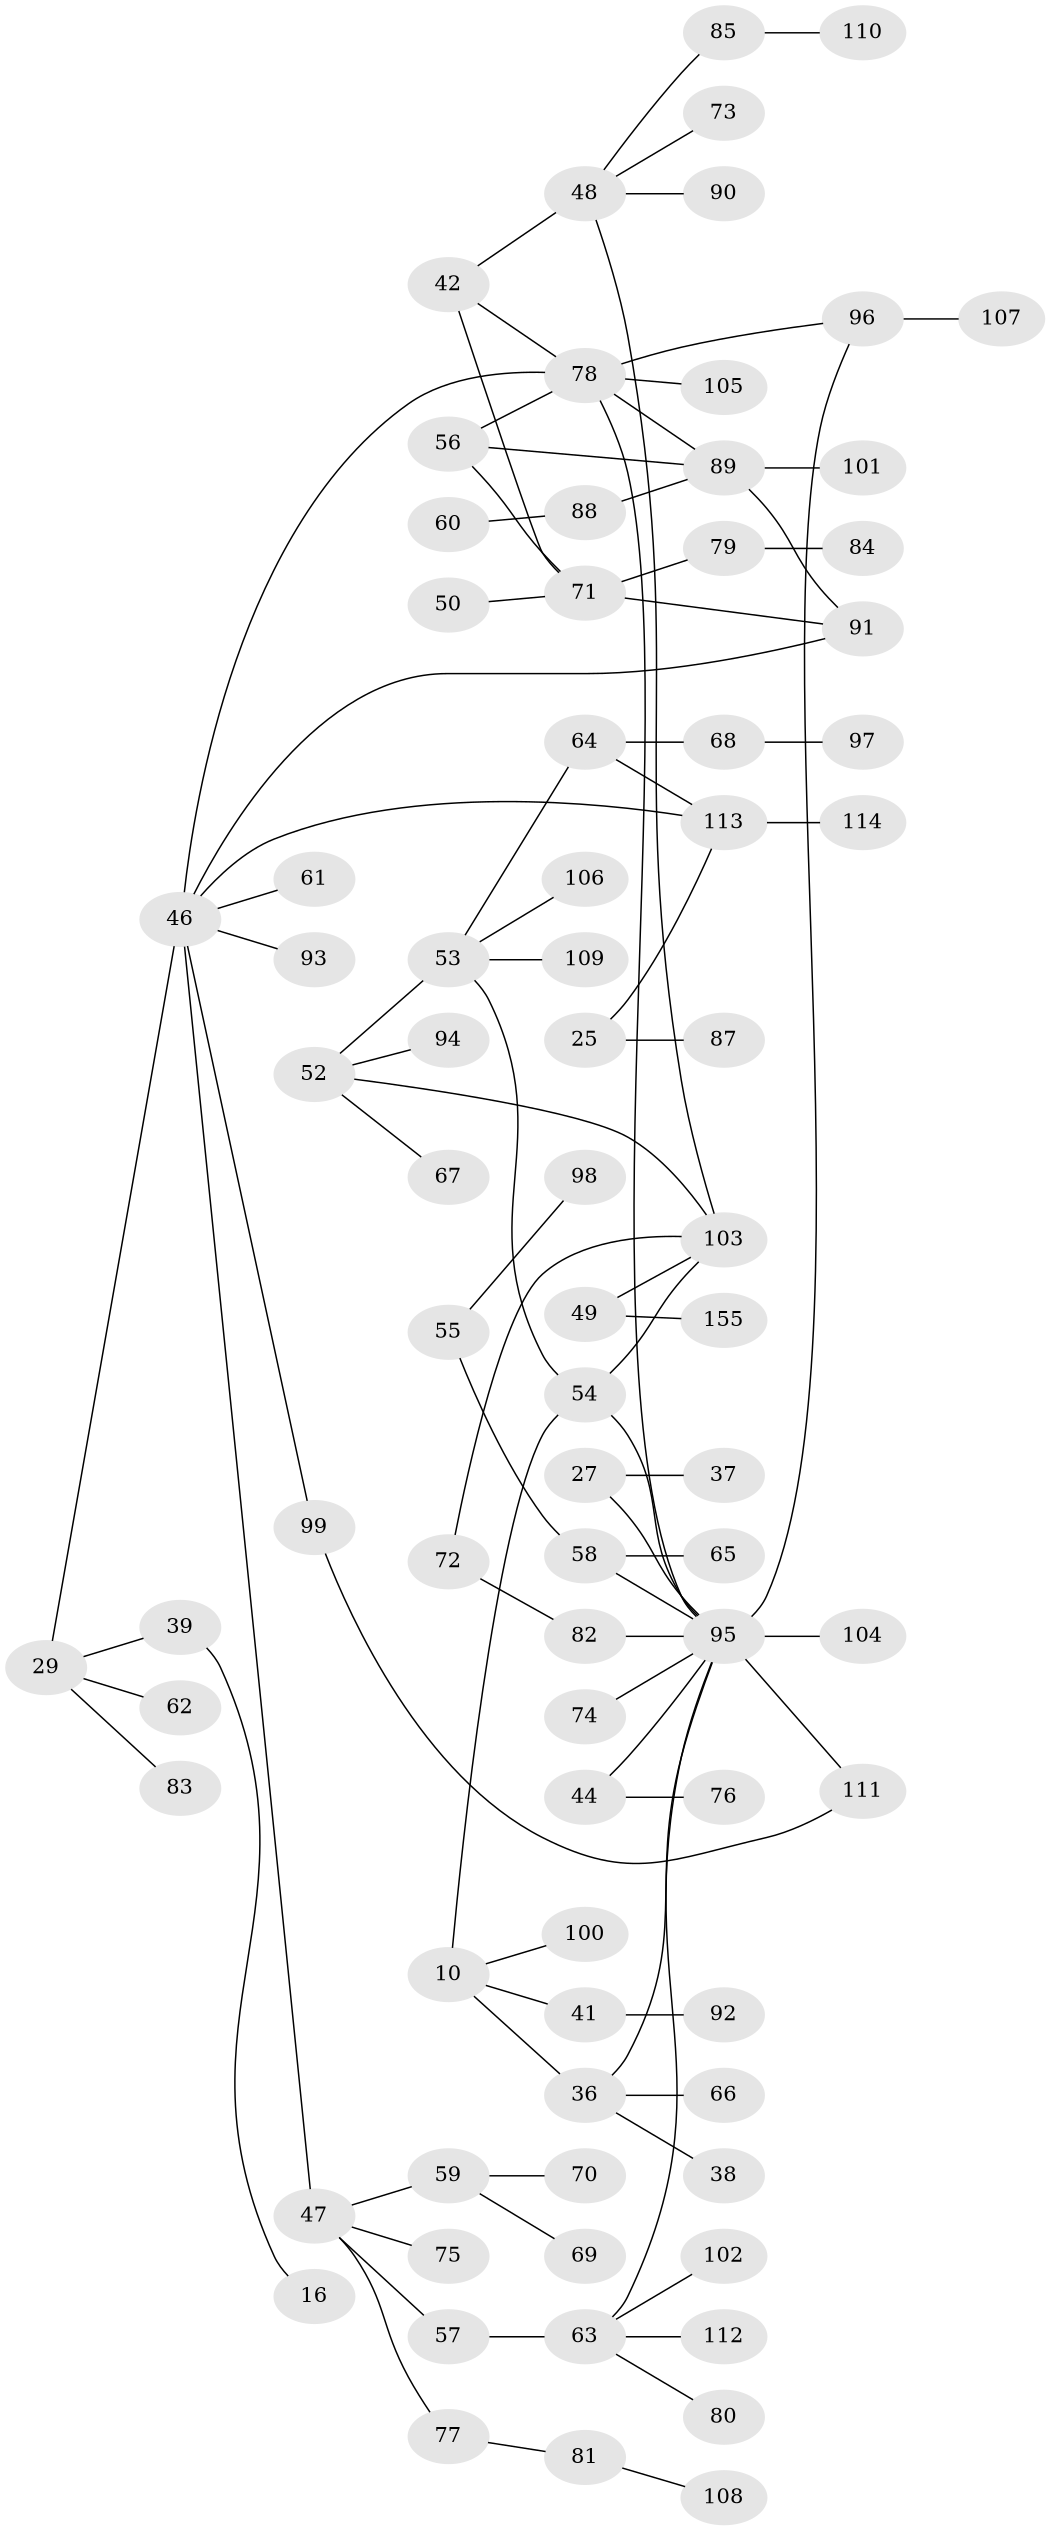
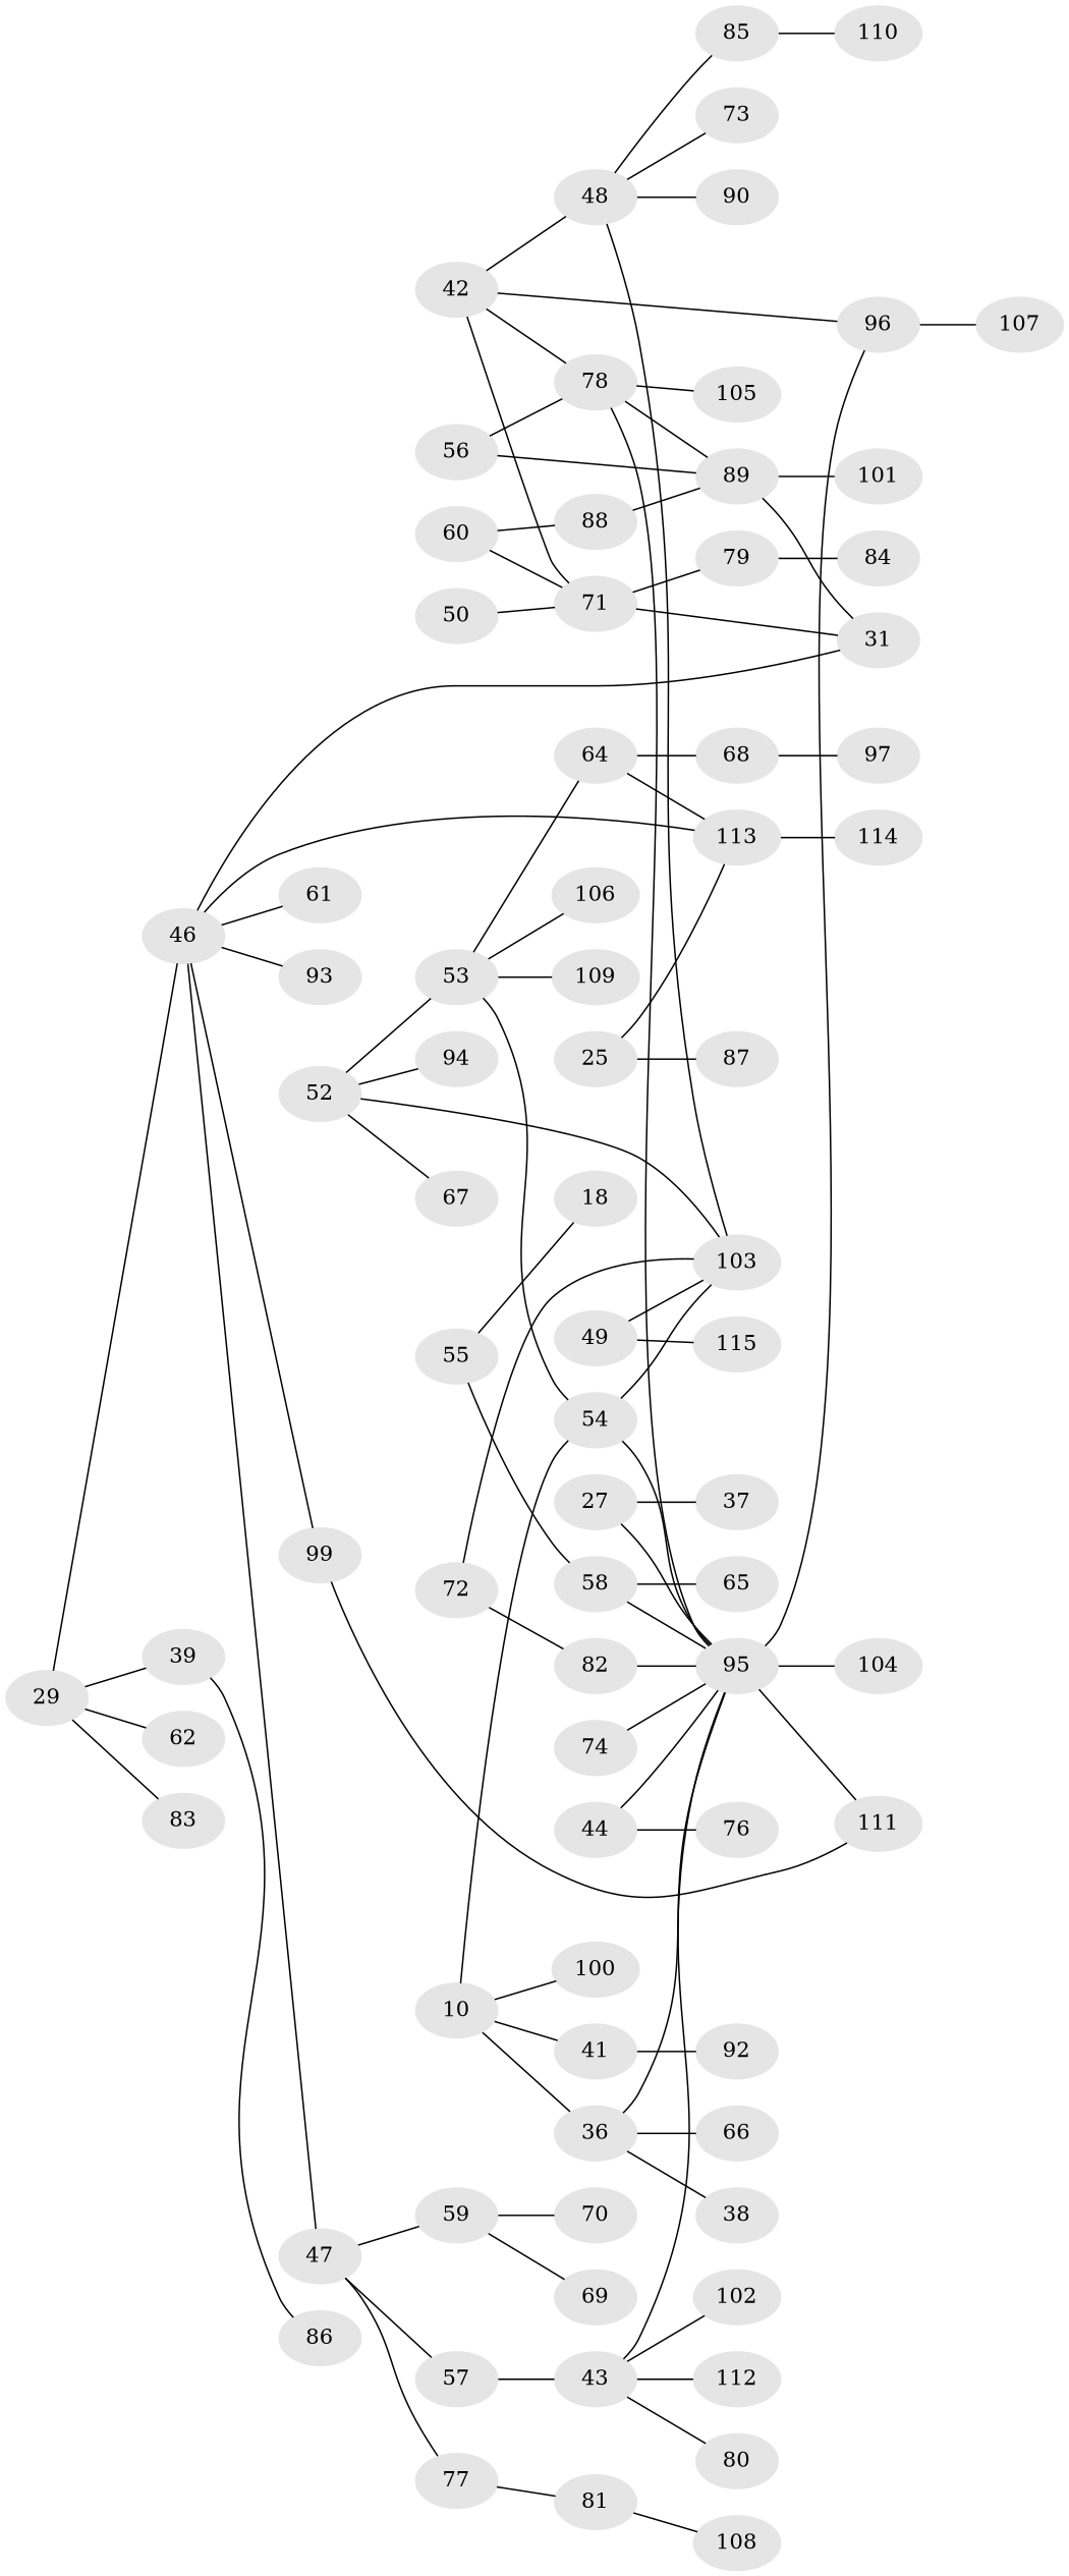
  graph {
    rankdir=LR
    node [color=gray90 style=filled]
    10
    36
    41
    54 [super="+7"]
    100
    95 [super="+3+35"]
    38
    66
    92
    103 [super="+51+16+34"]
    25
    87
    113 [super="+15"]
    114
    27 [super="+26"]
    37
    96 [super="+17+20"]
    104
    111
    29
    39
    46 [super="+8+4"]
    62
    83
-   86 [label=16]
+   86
    78 [super="+2"]
    47
    61
-   91
+   91 [label=31]
    93
    99
    42 [super="+19"]
    48 [super="+11+30"]
    71 [super="+28"]
    73
    85
    90
    79
    89 [super="+13"]
    105
    107
    44
    76
    57
    59
-   75
    77
-   63
+   63 [label=43]
    69
    70
    81
    110
    49
-   115 [label=155]
+   115
    50
    53 [super="+40"]
    64 [super="+18+22"]
    106
    109
    52
    67
    94
    68
    55 [super="+43"]
    58 [super="+12"]
-   98
+   98 [label=18]
    65
    56 [super="+24+33+45"]
    60
    88
    101
    80
    102
    112
    97
    84
    72
    82
    74
    108
    10 -- 36
    10 -- 41
    10 -- 54
    10 -- 100
    36 -- 95
    36 -- 38
    36 -- 66
    41 -- 92
    54 -- 95
    54 -- 103
    95 -- 96
    95 -- 104
    95 -- 111
    25 -- 87
    25 -- 113
    113 -- 114
    27 -- 95
    27 -- 37
    96 -- 107
    29 -- 39
    29 -- 46
    29 -- 62
    29 -- 83
    39 -- 86
    46 -- 113
-   46 -- 78
    46 -- 47
    46 -- 61
    46 -- 91
    46 -- 93
    46 -- 99
    78 -- 95
    78 -- 89
    78 -- 105
    47 -- 57
    47 -- 59
-   47 -- 75
    47 -- 77
    99 -- 111
-   78 -- 96
+   42 -- 96
    42 -- 78
    42 -- 48
    42 -- 71
    48 -- 103
    48 -- 73
    48 -- 85
    48 -- 90
    71 -- 91
    71 -- 79
    85 -- 110
    79 -- 84
    89 -- 91
    89 -- 101
    44 -- 95
    44 -- 76
    57 -- 63
    59 -- 69
    59 -- 70
    77 -- 81
    63 -- 95
    63 -- 80
    63 -- 102
    63 -- 112
    81 -- 108
    49 -- 103
    49 -- 115
    50 -- 71
    53 -- 54
    53 -- 64
    53 -- 106
    53 -- 109
    64 -- 113
    64 -- 68
    52 -- 103
    52 -- 53
    52 -- 67
    52 -- 94
    68 -- 97
    55 -- 58
    55 -- 98
    58 -- 95
    58 -- 65
    56 -- 78
-   56 -- 71
+   60 -- 71
    56 -- 89
    60 -- 88
    88 -- 89
    72 -- 103
    72 -- 82
    82 -- 95
    74 -- 95
  }
